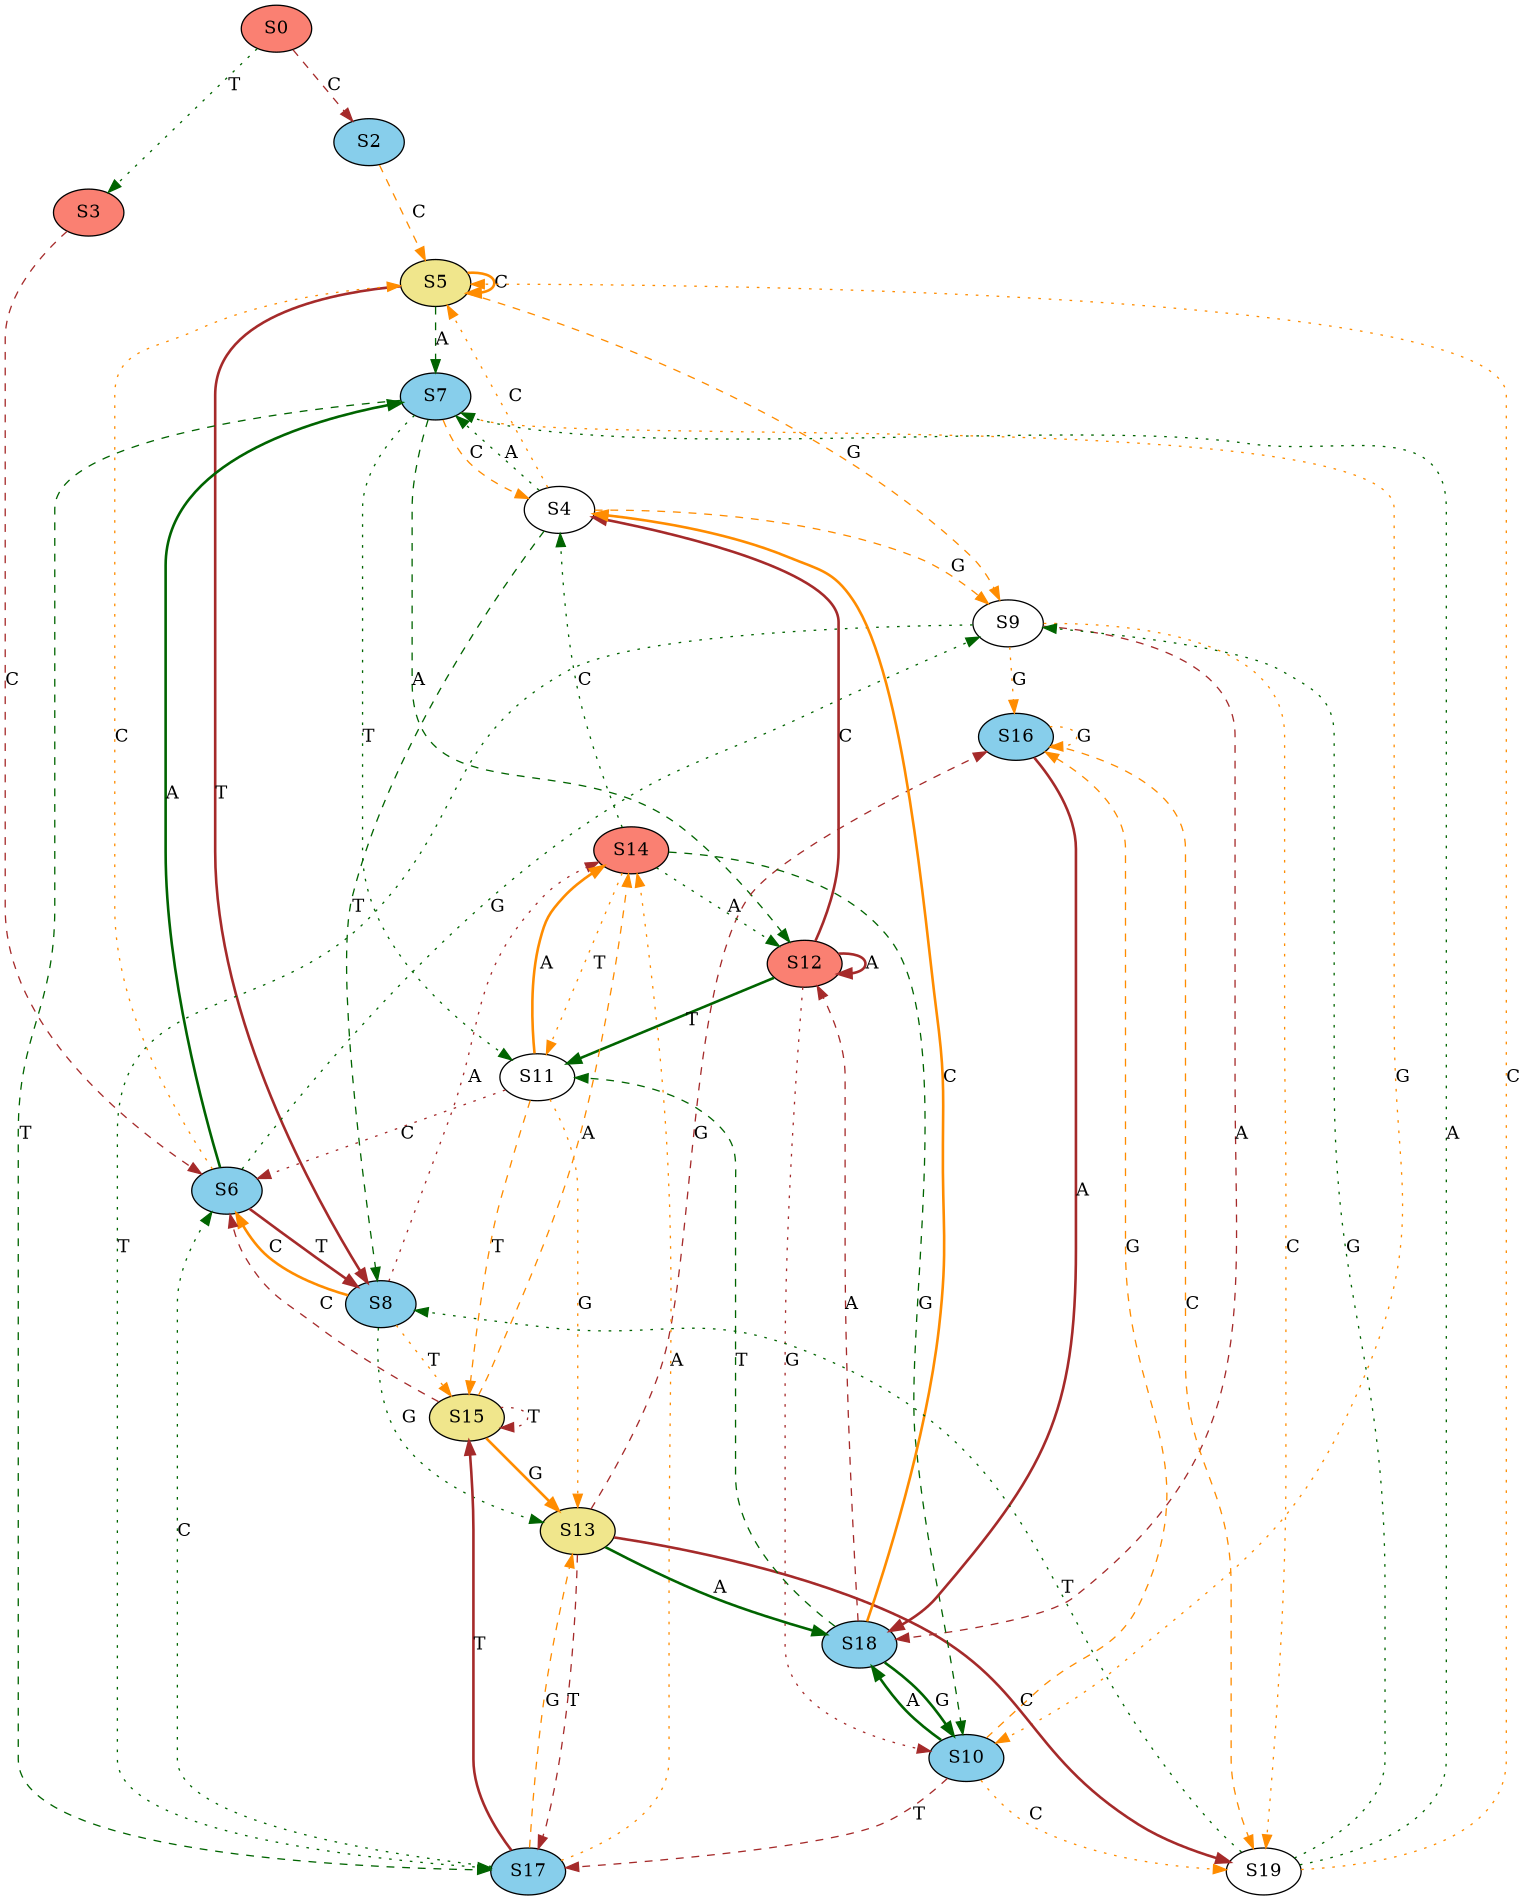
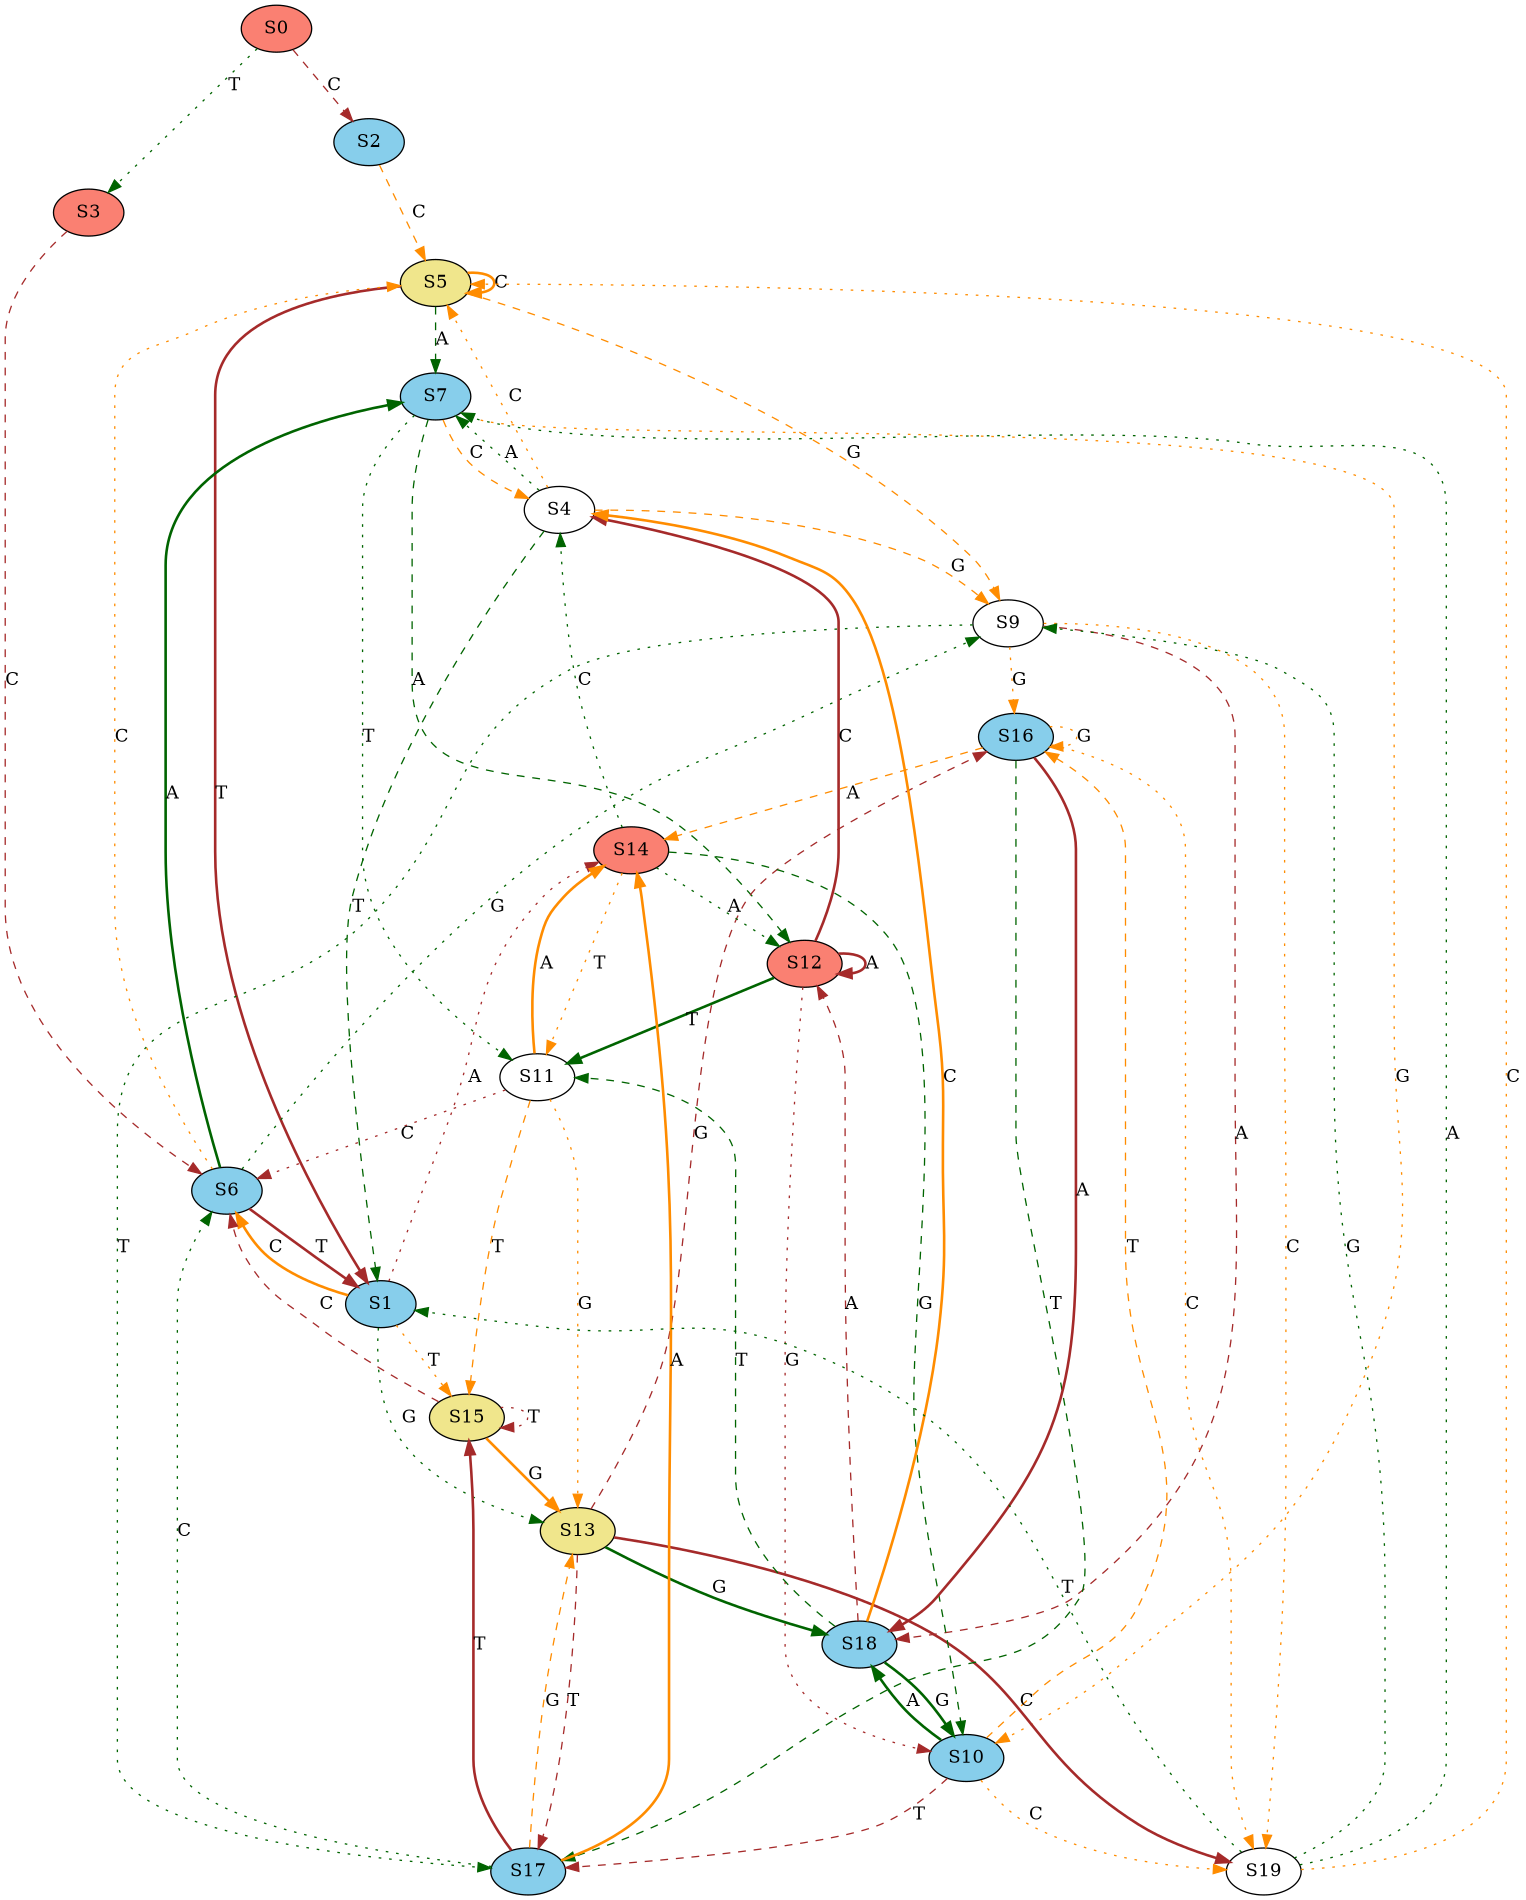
  strict digraph {
    node [fillcolor=skyblue style=filled]
    edge [color=darkorange style=dotted]
    S0 [fillcolor=salmon]
    S2
    S3 [fillcolor=salmon]
    S5 [fillcolor=khaki]
    S6
    S4 [fillcolor=white]
    S7
-   S8
+   S8 [label=S1]
    S9 [fillcolor=white]
    S10
    S11 [fillcolor=white]
    S12 [fillcolor=salmon]
    S13 [fillcolor=khaki]
    S14 [fillcolor=salmon]
    S15 [fillcolor=khaki]
    S16
    S17
    S18
    S19 [fillcolor=white]
    S0 -> S2 [color=brown label=C style=dashed]
    S0 -> S3 [color=darkgreen label=T]
    S2 -> S5 [label=C style=dashed]
    S3 -> S6 [color=brown label=C style=dashed]
    S5 -> S5 [label=C style=bold]
    S5 -> S7 [color=darkgreen label=A style=dashed]
    S5 -> S8 [color=brown label=T style=bold]
    S5 -> S9 [label=G style=dashed]
    S6 -> S5 [label=C]
    S6 -> S7 [color=darkgreen label=A style=bold]
    S6 -> S8 [color=brown label=T style=bold]
    S6 -> S9 [color=darkgreen label=G]
    S4 -> S5 [label=C]
    S4 -> S7 [color=darkgreen label=A]
    S4 -> S8 [color=darkgreen label=T style=dashed]
    S4 -> S9 [label=G style=dashed]
    S7 -> S4 [label=C style=dashed]
    S7 -> S10 [label=G]
    S7 -> S11 [color=darkgreen label=T]
    S7 -> S12 [color=darkgreen label=A style=dashed]
    S8 -> S6 [label=C style=bold]
    S8 -> S13 [color=darkgreen label=G]
    S8 -> S14 [color=brown label=A]
    S8 -> S15 [label=T]
    S9 -> S16 [label=G]
    S9 -> S17 [color=darkgreen label=T]
    S9 -> S18 [color=brown label=A style=dashed]
    S9 -> S19 [label=C]
-   S10 -> S16 [label=G style=dashed]
+   S10 -> S16 [label=T style=dashed]
    S10 -> S17 [color=brown label=T style=dashed]
    S10 -> S18 [color=darkgreen label=A style=bold]
    S10 -> S19 [label=C]
    S11 -> S6 [color=brown label=C]
    S11 -> S13 [label=G]
    S11 -> S14 [label=A style=bold]
    S11 -> S15 [label=T style=dashed]
    S12 -> S4 [color=brown label=C style=bold]
    S12 -> S10 [color=brown label=G]
    S12 -> S11 [color=darkgreen label=T style=bold]
    S12 -> S12 [color=brown label=A style=bold]
    S13 -> S16 [color=brown label=G style=dashed]
    S13 -> S17 [color=brown label=T style=dashed]
-   S13 -> S18 [color=darkgreen label=A style=bold]
+   S13 -> S18 [color=darkgreen label=G style=bold]
    S13 -> S19 [color=brown label=C style=bold]
    S14 -> S4 [color=darkgreen label=C]
    S14 -> S10 [color=darkgreen label=G style=dashed]
    S14 -> S11 [label=T]
    S14 -> S12 [color=darkgreen label=A]
    S15 -> S6 [color=brown label=C style=dashed]
    S15 -> S13 [label=G style=bold]
-   S15 -> S14 [label=A style=dashed]
+   S16 -> S14 [label=A style=dashed]
    S15 -> S15 [color=brown label=T]
    S16 -> S16 [label=G]
-   S7 -> S17 [color=darkgreen label=T style=dashed]
+   S16 -> S17 [color=darkgreen label=T style=dashed]
    S16 -> S18 [color=brown label=A style=bold]
-   S16 -> S19 [label=C style=dashed]
+   S16 -> S19 [label=C]
    S17 -> S6 [color=darkgreen label=C]
    S17 -> S13 [label=G style=dashed]
-   S17 -> S14 [label=A]
+   S17 -> S14 [label=A style=bold]
    S17 -> S15 [color=brown label=T style=bold]
    S18 -> S4 [label=C style=bold]
    S18 -> S10 [color=darkgreen label=G style=bold]
    S18 -> S11 [color=darkgreen label=T style=dashed]
    S18 -> S12 [color=brown label=A style=dashed]
    S19 -> S5 [label=C]
    S19 -> S7 [color=darkgreen label=A]
    S19 -> S8 [color=darkgreen label=T]
    S19 -> S9 [color=darkgreen label=G]
  }
